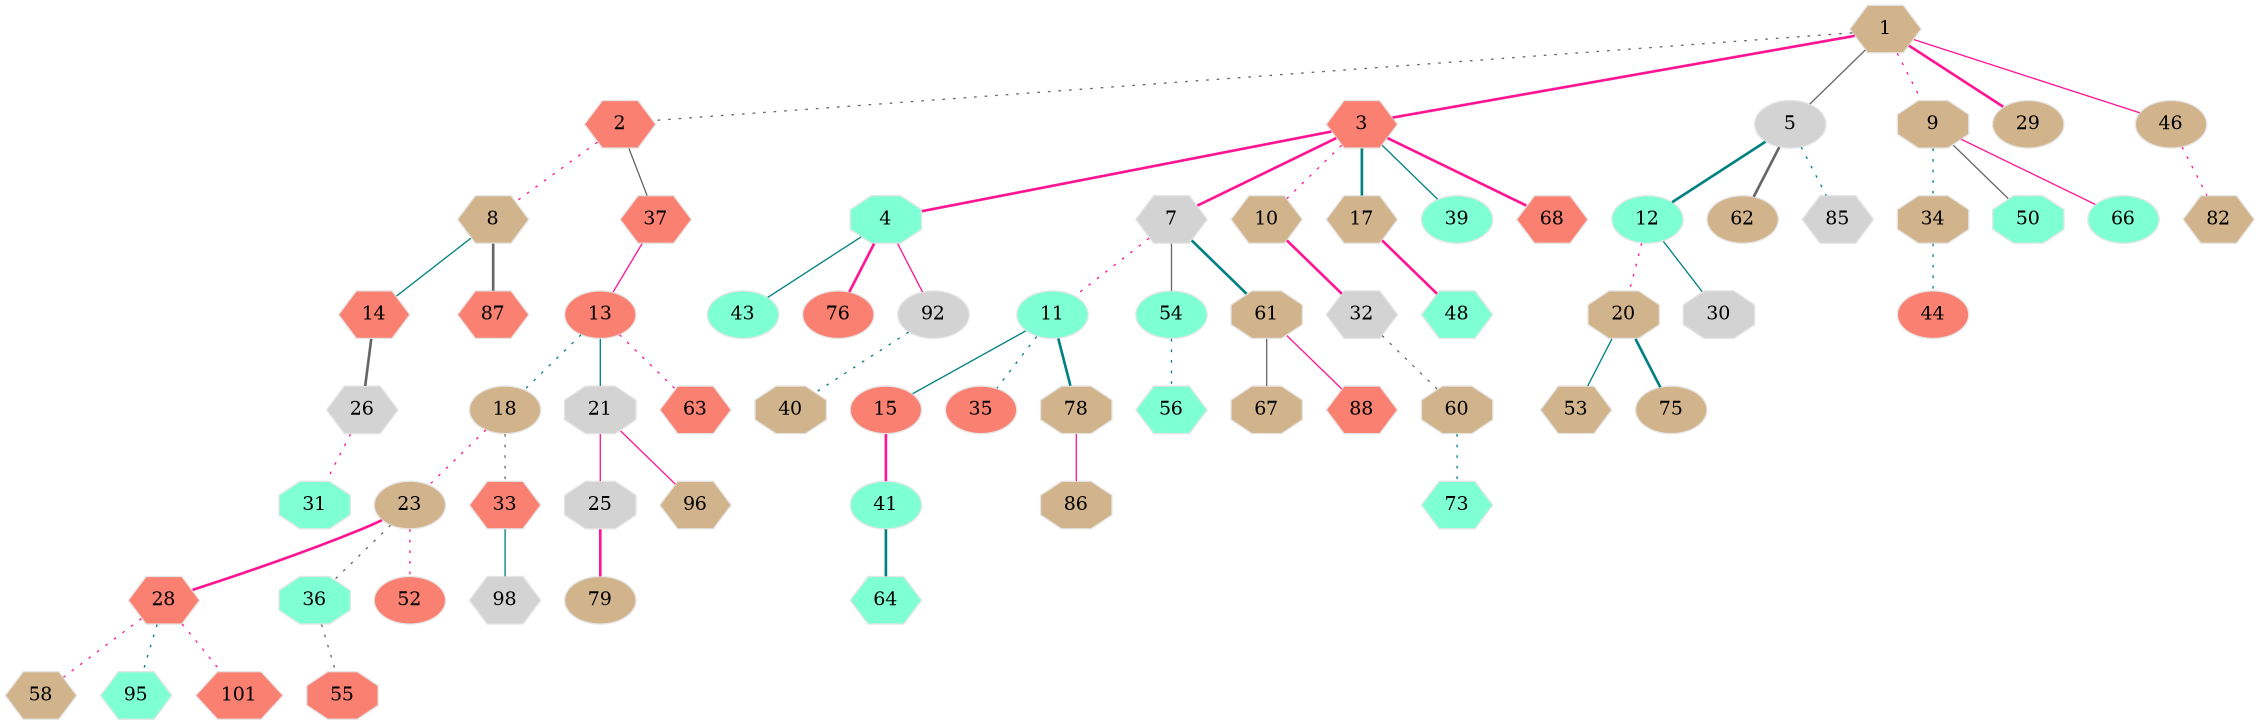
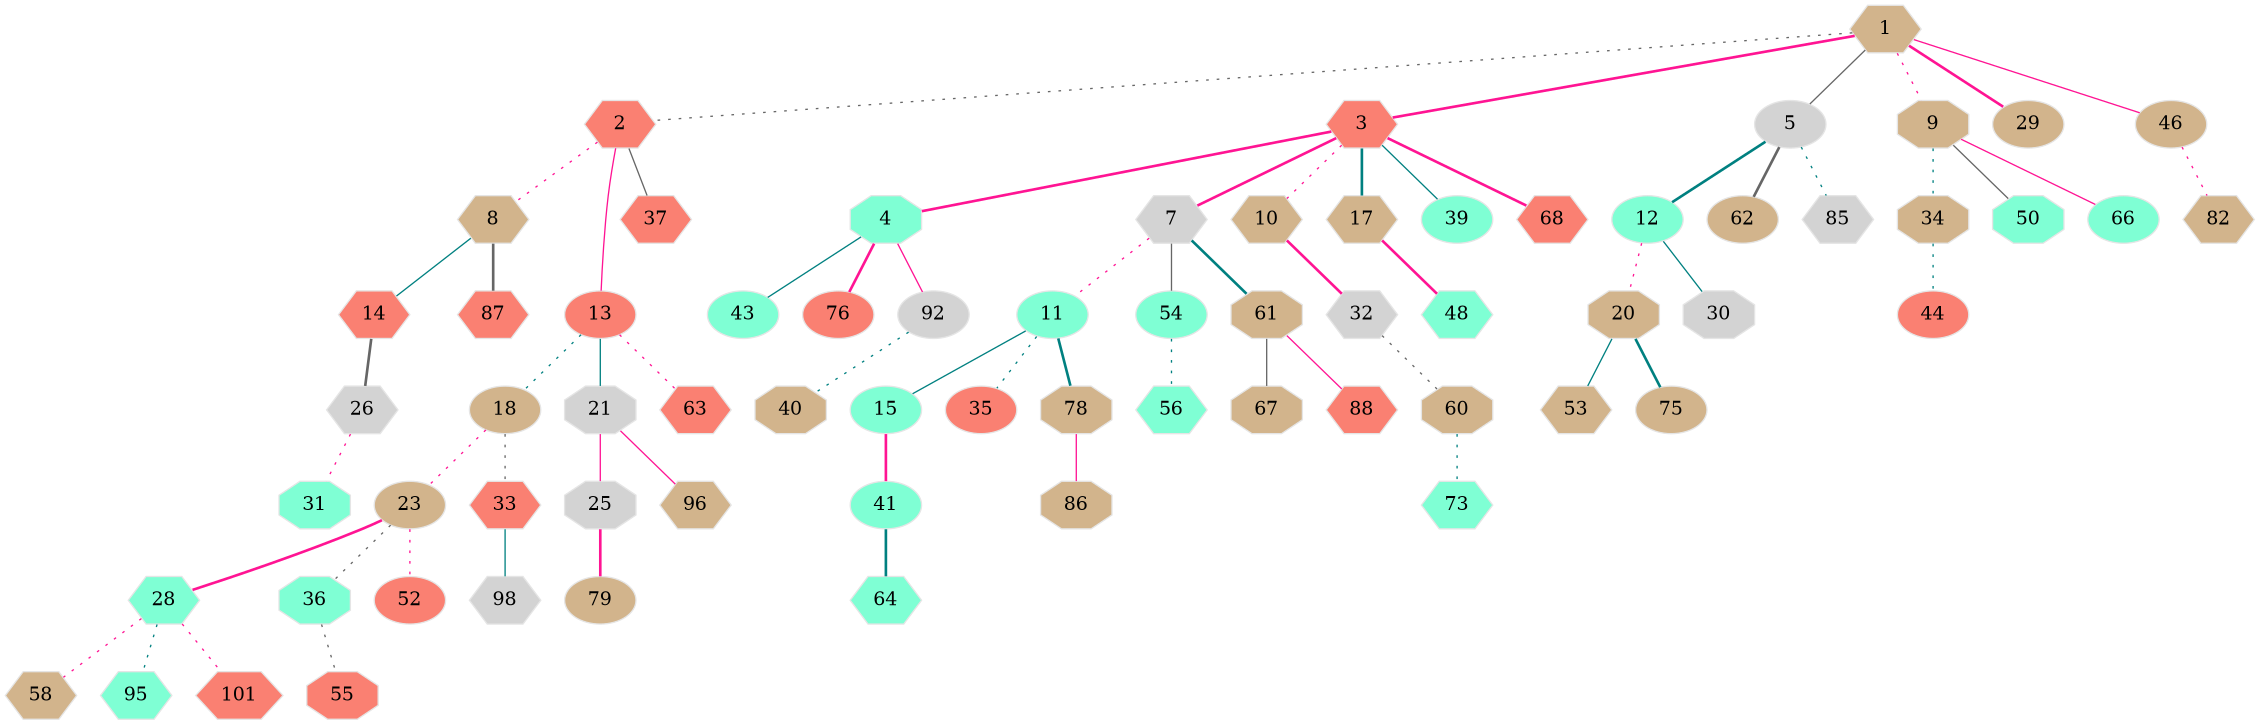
  graph {
    node [color=gray90 fillcolor=tan shape=hexagon style=filled]
    edge [color=deeppink style=dotted]
    1 [super="+19"]
    2 [fillcolor=salmon super="+6"]
    3 [fillcolor=salmon super="+105"]
    5 [fillcolor=lightgrey shape=ellipse super="+71"]
    9 [shape=octagon super="+22"]
    29 [shape=ellipse super="+77"]
    46 [shape=ellipse super="+100"]
    8 [super="+84"]
    13 [fillcolor=salmon shape=ellipse super="+42"]
    37 [fillcolor=salmon super="+51"]
    4 [fillcolor=aquamarine shape=octagon super="+49"]
    7 [fillcolor=lightgrey super="+38"]
    10 [super="+16"]
    17 [super="+69"]
    39 [fillcolor=aquamarine shape=ellipse]
    68 [fillcolor=salmon]
    12 [fillcolor=aquamarine shape=ellipse super="+94"]
    62 [shape=ellipse]
    85 [fillcolor=lightgrey super="+90"]
    34 [shape=octagon super="+97"]
    50 [fillcolor=aquamarine shape=octagon super="+59"]
    66 [fillcolor=aquamarine shape=ellipse super="+102"]
    82
    14 [fillcolor=salmon]
    87 [fillcolor=salmon]
    18 [shape=ellipse]
    21 [fillcolor=lightgrey shape=octagon super="+106"]
    63 [fillcolor=salmon]
    43 [fillcolor=aquamarine shape=ellipse super="+81"]
    76 [fillcolor=salmon shape=ellipse]
    92 [fillcolor=lightgrey shape=ellipse]
    11 [fillcolor=aquamarine shape=ellipse super="+24"]
    54 [fillcolor=aquamarine shape=ellipse]
    61 [shape=octagon super="+70"]
    32 [fillcolor=lightgrey super="+83"]
    48 [fillcolor=aquamarine]
    40 [shape=octagon super="+80"]
    20 [shape=octagon super="+74"]
    30 [fillcolor=lightgrey shape=octagon]
-   15 [fillcolor=salmon shape=ellipse]
+   15 [fillcolor=aquamarine shape=ellipse]
    35 [fillcolor=salmon shape=ellipse]
    78 [shape=octagon super="+89"]
    56 [fillcolor=aquamarine super="+65"]
    67 [shape=octagon]
    88 [fillcolor=salmon]
    26 [fillcolor=lightgrey super="+91"]
    44 [fillcolor=salmon shape=ellipse]
    60 [shape=octagon]
    41 [fillcolor=aquamarine shape=ellipse super="+103"]
    86 [shape=octagon]
    53
    75 [shape=ellipse]
    23 [shape=ellipse super="+27"]
    33 [fillcolor=salmon super="+57"]
    25 [fillcolor=lightgrey shape=octagon super="+45"]
    96
    31 [fillcolor=aquamarine shape=octagon super="+72"]
    64 [fillcolor=aquamarine super="+99"]
-   28 [fillcolor=salmon super="+47"]
+   28 [fillcolor=aquamarine super="+47"]
    36 [fillcolor=aquamarine shape=octagon]
    52 [fillcolor=salmon shape=ellipse]
    98 [fillcolor=lightgrey]
    79 [shape=ellipse]
    58
    95 [fillcolor=aquamarine]
    101 [fillcolor=salmon]
    55 [fillcolor=salmon shape=octagon]
    73 [fillcolor=aquamarine super="+104"]
    1 -- 2 [color=gray40]
    1 -- 3 [style=bold]
    1 -- 5 [color=gray40 style=solid]
    1 -- 9
    1 -- 29 [style=bold]
    1 -- 46 [style=solid]
    2 -- 8
-   37 -- 13 [style=solid]
+   2 -- 13 [style=solid]
    2 -- 37 [color=gray40 style=solid]
    3 -- 4 [style=bold]
    3 -- 7 [style=bold]
    3 -- 10
    3 -- 17 [color=teal style=bold]
    3 -- 39 [color=teal style=solid]
    3 -- 68 [style=bold]
    5 -- 12 [color=teal style=bold]
    5 -- 62 [color=gray40 style=bold]
    5 -- 85 [color=teal]
    9 -- 34 [color=teal]
    9 -- 50 [color=gray40 style=solid]
    9 -- 66 [style=solid]
    46 -- 82
    8 -- 14 [color=teal style=solid]
    8 -- 87 [color=gray40 style=bold]
    13 -- 18 [color=teal]
    13 -- 21 [color=teal style=solid]
    13 -- 63
    4 -- 43 [color=teal style=solid]
    4 -- 76 [style=bold]
    4 -- 92 [style=solid]
    7 -- 11
    7 -- 54 [color=gray40 style=solid]
    7 -- 61 [color=teal style=bold]
    10 -- 32 [style=bold]
    17 -- 48 [style=bold]
    12 -- 20
    12 -- 30 [color=teal style=solid]
    34 -- 44 [color=teal]
    14 -- 26 [color=gray40 style=bold]
    18 -- 23
    18 -- 33 [color=gray40]
    21 -- 25 [style=solid]
    21 -- 96 [style=solid]
    92 -- 40 [color=teal]
    11 -- 15 [color=teal style=solid]
    11 -- 35 [color=teal]
    11 -- 78 [color=teal style=bold]
    54 -- 56 [color=teal]
    61 -- 67 [color=gray40 style=solid]
    61 -- 88 [style=solid]
    32 -- 60 [color=gray40]
    20 -- 53 [color=teal style=solid]
    20 -- 75 [color=teal style=bold]
    15 -- 41 [style=bold]
    78 -- 86 [style=solid]
    26 -- 31
    60 -- 73 [color=teal]
    41 -- 64 [color=teal style=bold]
    23 -- 28 [style=bold]
    23 -- 36 [color=gray40]
    23 -- 52
    33 -- 98 [color=teal style=solid]
    25 -- 79 [style=bold]
    28 -- 58
    28 -- 95 [color=teal]
    28 -- 101
    36 -- 55 [color=gray40]
  }
